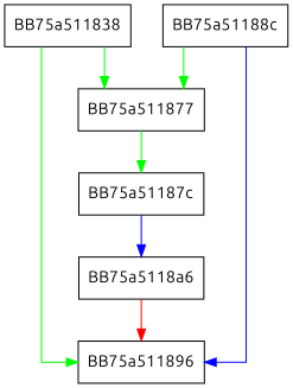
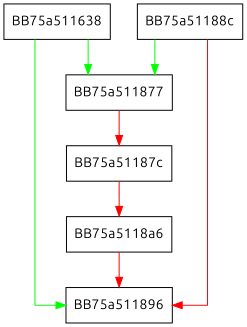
  digraph {
    fontname=Ubuntu
    splines=ortho
    node [fontname=Ubuntu shape=box]
    edge [color=green fontname=Ubuntu]
-   BB75a511638 [label=BB75a511838]
+   BB75a511638
    BB75a511896
    BB75a511877
    BB75a51187c
    BB75a5118a6
    BB75a51188c
    BB75a511638 -> BB75a511896
    BB75a511638 -> BB75a511877
-   BB75a511877 -> BB75a51187c
-   BB75a51187c -> BB75a5118a6 [color=blue]
+   BB75a511877 -> BB75a51187c [color=red]
+   BB75a51187c -> BB75a5118a6 [color=red]
    BB75a5118a6 -> BB75a511896 [color=red]
-   BB75a51188c -> BB75a511896 [color=blue]
+   BB75a51188c -> BB75a511896 [color=red]
    BB75a51188c -> BB75a511877
  }
